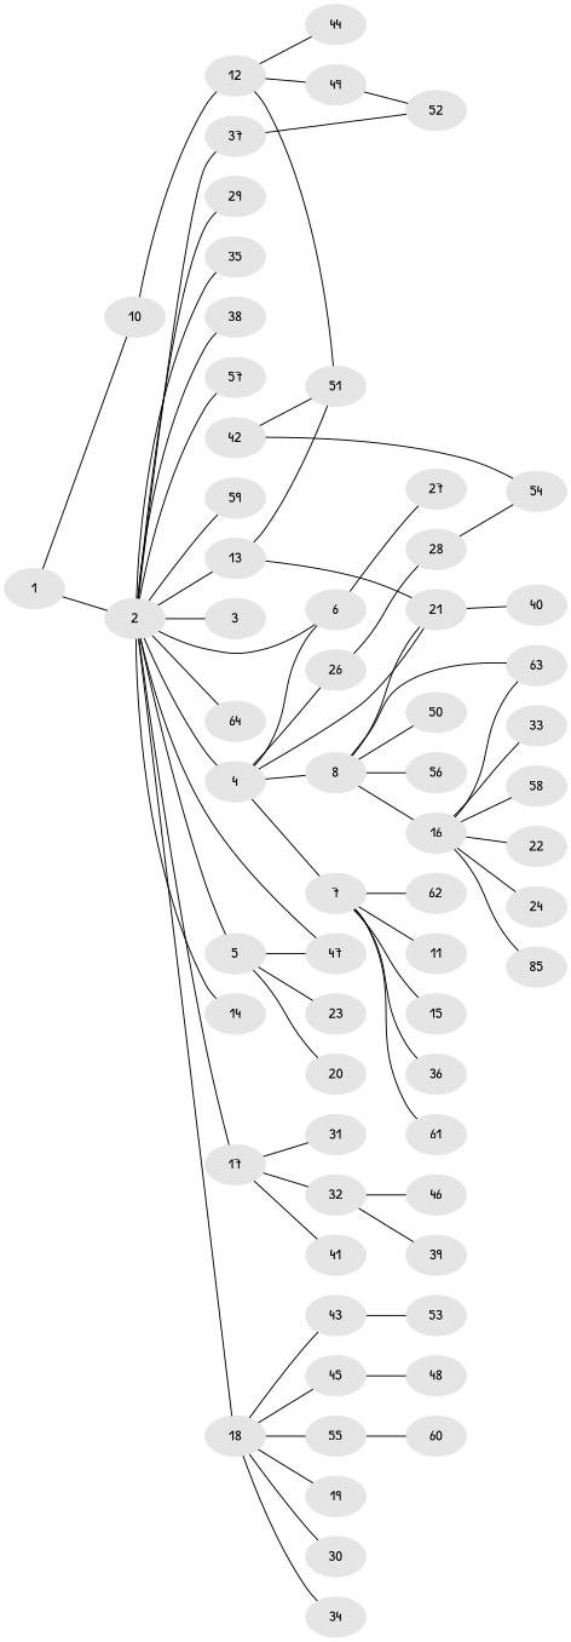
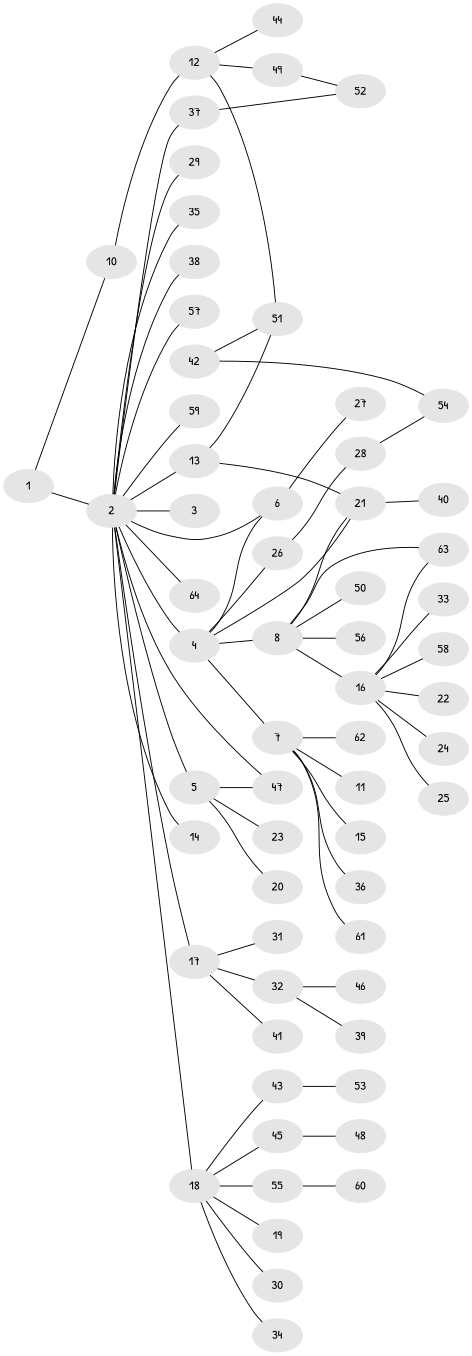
  graph {
    fontname="Patrick Hand"
    rankdir=LR
    node [color=gray90 fontname="Patrick Hand" style=filled]
    edge [fontname="Patrick Hand"]
    1
    2
    10
    3
    4
    5
    6
    13
    14
    17
    18
    29
    35
    37
    38
    47
    57
    59
    64
    12
    7
    8
    21
    26
    20
    23
    27
    51
    31
    32
    41
    19
    30
    34
    43
    45
    55
    52
    11
    15
    36
    61
    62
    16
    50
    56
    63
    40
    28
    22
    24
-   25 [label=85]
+   25
    33
    58
    44
    49
    39
    46
    53
    48
    60
    54
    42
    1 -- 2
    1 -- 10
    2 -- 3
    2 -- 4
    2 -- 5
    2 -- 6
    2 -- 13
    2 -- 14
    2 -- 17
    2 -- 18
    2 -- 29
    2 -- 35
    2 -- 37
    2 -- 38
    2 -- 47
    2 -- 57
    2 -- 59
    2 -- 64
    10 -- 12
    4 -- 6
    4 -- 7
    4 -- 8
    4 -- 21
    4 -- 26
    5 -- 47
    5 -- 20
    5 -- 23
    6 -- 27
    13 -- 21
    13 -- 51
    17 -- 31
    17 -- 32
    17 -- 41
    18 -- 19
    18 -- 30
    18 -- 34
    18 -- 43
    18 -- 45
    18 -- 55
    37 -- 52
    12 -- 51
    12 -- 44
    12 -- 49
    7 -- 11
    7 -- 15
    7 -- 36
    7 -- 61
    7 -- 62
    8 -- 21
    8 -- 16
    8 -- 50
    8 -- 56
    8 -- 63
    21 -- 40
    26 -- 28
    32 -- 39
    32 -- 46
    43 -- 53
    45 -- 48
    55 -- 60
    16 -- 63
    16 -- 22
    16 -- 24
    16 -- 25
    16 -- 33
    16 -- 58
    28 -- 54
    49 -- 52
    42 -- 51
    42 -- 54
  }
